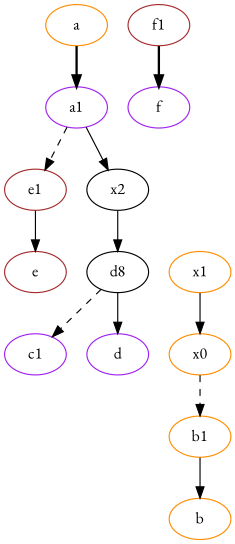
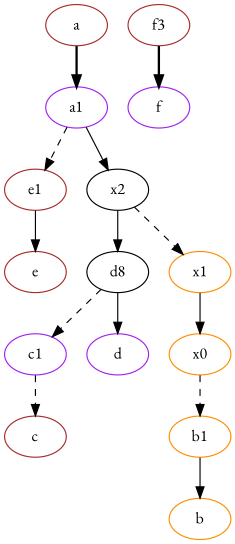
  digraph {
    fontname="EB Garamond"
    node [color=darkorange fontname="EB Garamond"]
    edge [fontname="EB Garamond" style=solid]
    n1 [color=black label=d8]
    c1 [color=purple]
    d [color=purple]
-   f1 [color=brown]
+   c [color=brown]
+   f1 [color=brown label=f3]
    f [color=purple]
    x1
    x0
    b1
    a1 [color=purple]
    e1 [color=brown]
    x2 [color=black]
    e [color=brown]
-   a
+   a [color=brown]
    b
    n1 -> c1 [style=dashed]
    n1 -> d
+   c1 -> c [style=dashed]
    f1 -> f [style=bold]
    x1 -> x0
    x0 -> b1 [style=dashed]
    b1 -> b
    a1 -> e1 [style=dashed]
    a1 -> x2
    e1 -> e
    x2 -> n1
+   x2 -> x1 [style=dashed]
    a -> a1 [style=bold]
  }
